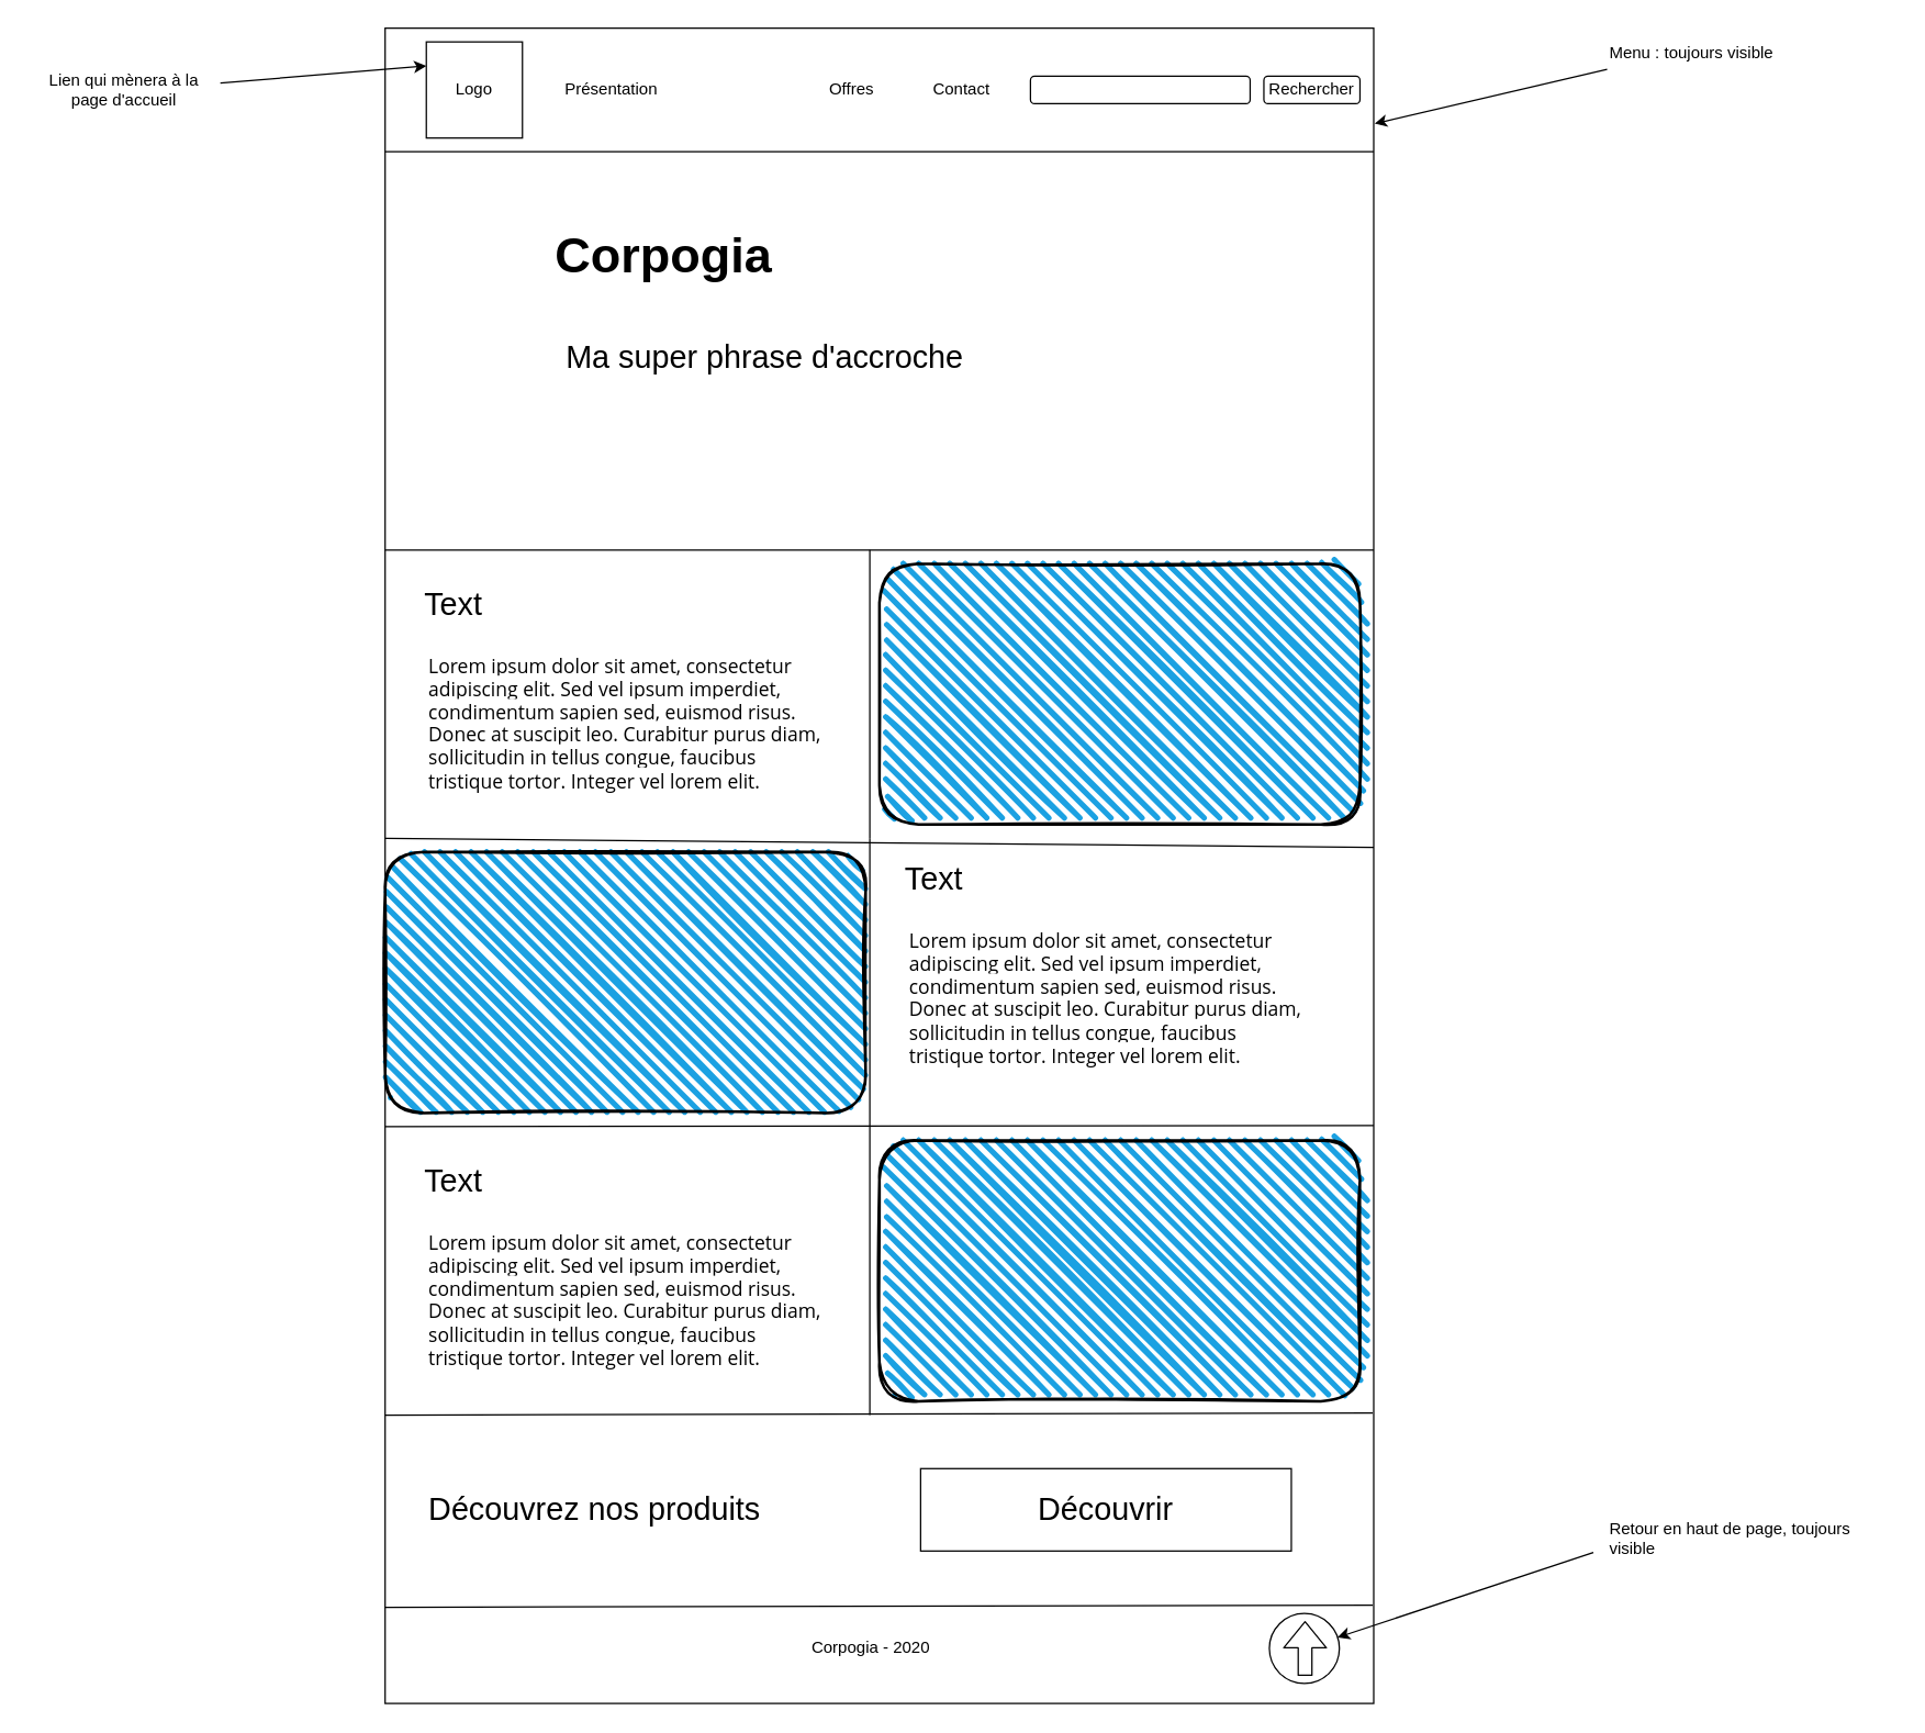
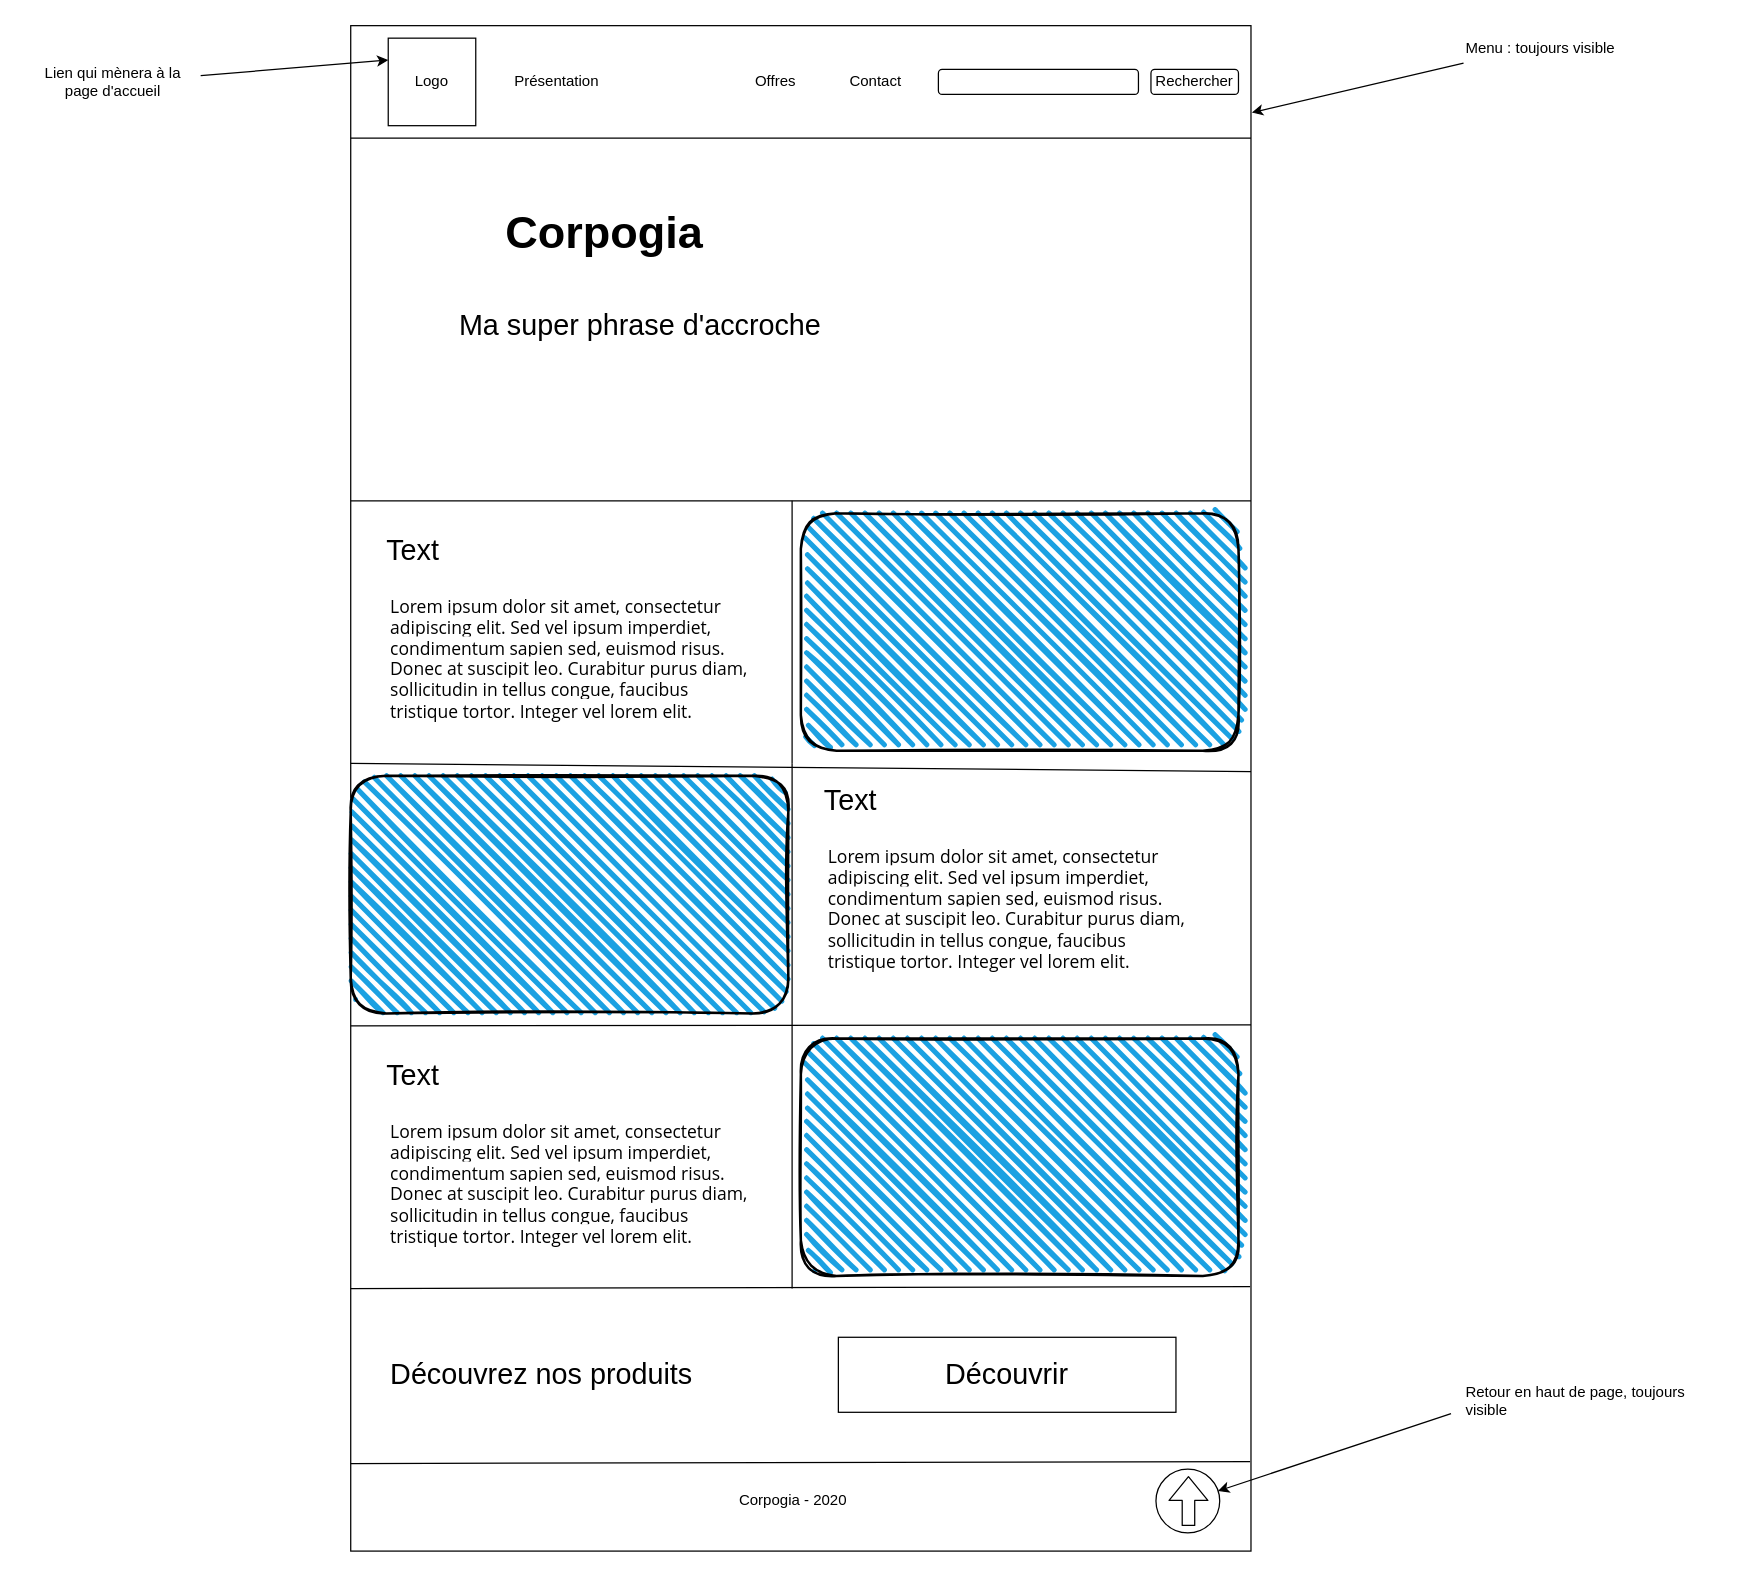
  <mxCell id="0" />
  <mxCell id="1" parent="0" />
  <mxCell id="2" value="" style="rounded=0;whiteSpace=wrap;html=1;" vertex="1" parent="1"><mxGeometry x="280" y="20" width="720" height="1220" as="geometry" /></mxCell>
  <mxCell id="3" value="" style="endArrow=none;html=1;" edge="1" parent="1"><mxGeometry width="50" height="50" relative="1" as="geometry"><mxPoint x="280" y="110" as="sourcePoint" /><mxPoint x="1000" y="110" as="targetPoint" /></mxGeometry></mxCell>
  <mxCell id="4" value="" style="whiteSpace=wrap;html=1;aspect=fixed;" vertex="1" parent="1"><mxGeometry x="310" y="30" width="70" height="70" as="geometry" /></mxCell>
  <mxCell id="5" value="Logo" style="text;html=1;strokeColor=none;fillColor=none;align=center;verticalAlign=middle;whiteSpace=wrap;rounded=0;" vertex="1" parent="1"><mxGeometry x="325" y="55" width="40" height="20" as="geometry" /></mxCell>
  <mxCell id="6" value="" style="endArrow=classic;html=1;entryX=0;entryY=0.25;entryDx=0;entryDy=0;" edge="1" parent="1" target="4"><mxGeometry width="50" height="50" relative="1" as="geometry"><mxPoint x="160" y="60" as="sourcePoint" /><mxPoint x="210" y="10" as="targetPoint" /></mxGeometry></mxCell>
  <mxCell id="7" value="Lien qui mènera à la page d'accueil" style="text;html=1;strokeColor=none;fillColor=none;align=center;verticalAlign=middle;whiteSpace=wrap;rounded=0;" vertex="1" parent="1"><mxGeometry x="20" y="55" width="140" height="20" as="geometry" /></mxCell>
  <mxCell id="8" value="Présentation" style="text;html=1;strokeColor=none;fillColor=none;align=center;verticalAlign=middle;whiteSpace=wrap;rounded=0;" vertex="1" parent="1"><mxGeometry x="400" y="55" width="90" height="20" as="geometry" /></mxCell>
  <mxCell id="9" value="Offres" style="text;html=1;strokeColor=none;fillColor=none;align=center;verticalAlign=middle;whiteSpace=wrap;rounded=0;" vertex="1" parent="1"><mxGeometry x="600" y="55" width="40" height="20" as="geometry" /></mxCell>
  <mxCell id="10" value="Contact" style="text;html=1;strokeColor=none;fillColor=none;align=center;verticalAlign=middle;whiteSpace=wrap;rounded=0;" vertex="1" parent="1"><mxGeometry x="680" y="55" width="40" height="20" as="geometry" /></mxCell>
  <mxCell id="11" value="" style="rounded=1;whiteSpace=wrap;html=1;" vertex="1" parent="1"><mxGeometry x="750" y="55" width="160" height="20" as="geometry" /></mxCell>
  <mxCell id="12" value="" style="rounded=1;whiteSpace=wrap;html=1;" vertex="1" parent="1"><mxGeometry x="920" y="55" width="70" height="20" as="geometry" /></mxCell>
  <mxCell id="13" value="Rechercher" style="text;html=1;strokeColor=none;fillColor=none;align=center;verticalAlign=middle;whiteSpace=wrap;rounded=0;" vertex="1" parent="1"><mxGeometry x="935" y="55" width="40" height="20" as="geometry" /></mxCell>
  <mxCell id="14" value="Corpogia" style="text;html=1;strokeColor=none;fillColor=none;align=center;verticalAlign=middle;whiteSpace=wrap;rounded=0;fontSize=36;fontStyle=1" vertex="1" parent="1"><mxGeometry x="375" y="150" width="216" height="70" as="geometry" /></mxCell>
  <mxCell id="15" value="" style="endArrow=none;html=1;fontSize=36;" edge="1" parent="1"><mxGeometry width="50" height="50" relative="1" as="geometry"><mxPoint x="280" y="400" as="sourcePoint" /><mxPoint x="1000" y="400" as="targetPoint" /></mxGeometry></mxCell>
- <mxCell id="16" value="Ma super phrase d'accroche" style="text;html=1;strokeColor=none;fillColor=none;align=left;verticalAlign=middle;whiteSpace=wrap;rounded=0;fontSize=23;" vertex="1" parent="1"><mxGeometry x="410" y="240" width="310" height="40" as="geometry" /></mxCell>
+ <mxCell id="16" value="Ma super phrase d'accroche" style="text;html=1;strokeColor=none;fillColor=none;align=left;verticalAlign=middle;whiteSpace=wrap;rounded=0;fontSize=23;" vertex="1" parent="1"><mxGeometry x="365" y="240" width="310" height="40" as="geometry" /></mxCell>
  <mxCell id="17" value="" style="endArrow=none;html=1;fontSize=23;entryX=1;entryY=0.489;entryDx=0;entryDy=0;entryPerimeter=0;" edge="1" parent="1" target="2"><mxGeometry width="50" height="50" relative="1" as="geometry"><mxPoint x="280" y="610" as="sourcePoint" /><mxPoint x="1000" y="620" as="targetPoint" /></mxGeometry></mxCell>
  <mxCell id="18" value="" style="endArrow=none;html=1;fontSize=23;" edge="1" parent="1"><mxGeometry width="50" height="50" relative="1" as="geometry"><mxPoint x="633" y="610" as="sourcePoint" /><mxPoint x="633" y="400" as="targetPoint" /></mxGeometry></mxCell>
  <mxCell id="19" value="Text" style="text;html=1;strokeColor=none;fillColor=none;align=center;verticalAlign=middle;whiteSpace=wrap;rounded=0;fontSize=23;" vertex="1" parent="1"><mxGeometry x="310" y="430" width="40" height="20" as="geometry" /></mxCell>
  <mxCell id="20" value="&lt;span style=&quot;font-family: &amp;#34;open sans&amp;#34; , &amp;#34;arial&amp;#34; , sans-serif ; text-align: justify ; background-color: rgb(255 , 255 , 255)&quot;&gt;Lorem ipsum dolor sit amet, consectetur adipiscing elit. Sed vel ipsum imperdiet, condimentum sapien sed, euismod risus. Donec at suscipit leo. Curabitur purus diam, sollicitudin in tellus congue, faucibus tristique tortor. Integer vel lorem elit.&lt;/span&gt;" style="text;html=1;strokeColor=none;fillColor=none;align=left;verticalAlign=top;whiteSpace=wrap;rounded=0;fontSize=14;" vertex="1" parent="1"><mxGeometry x="310" y="470" width="290" height="100" as="geometry" /></mxCell>
  <mxCell id="21" value="" style="rounded=1;whiteSpace=wrap;html=1;strokeWidth=2;fillWeight=4;hachureGap=8;hachureAngle=45;fillColor=#1ba1e2;sketch=1;fontSize=14;align=left;" vertex="1" parent="1"><mxGeometry x="640" y="410" width="350" height="190" as="geometry" /></mxCell>
  <mxCell id="22" value="Text" style="text;html=1;strokeColor=none;fillColor=none;align=center;verticalAlign=middle;whiteSpace=wrap;rounded=0;fontSize=23;" vertex="1" parent="1"><mxGeometry x="660" y="630" width="40" height="20" as="geometry" /></mxCell>
  <mxCell id="23" value="&lt;span style=&quot;font-family: &amp;#34;open sans&amp;#34; , &amp;#34;arial&amp;#34; , sans-serif ; text-align: justify ; background-color: rgb(255 , 255 , 255)&quot;&gt;Lorem ipsum dolor sit amet, consectetur adipiscing elit. Sed vel ipsum imperdiet, condimentum sapien sed, euismod risus. Donec at suscipit leo. Curabitur purus diam, sollicitudin in tellus congue, faucibus tristique tortor. Integer vel lorem elit.&lt;/span&gt;" style="text;html=1;strokeColor=none;fillColor=none;align=left;verticalAlign=top;whiteSpace=wrap;rounded=0;fontSize=14;" vertex="1" parent="1"><mxGeometry x="660" y="670" width="290" height="100" as="geometry" /></mxCell>
  <mxCell id="24" value="" style="endArrow=none;html=1;fontSize=23;" edge="1" parent="1"><mxGeometry width="50" height="50" relative="1" as="geometry"><mxPoint x="633" y="820" as="sourcePoint" /><mxPoint x="633" y="610" as="targetPoint" /></mxGeometry></mxCell>
  <mxCell id="25" value="" style="rounded=1;whiteSpace=wrap;html=1;strokeWidth=2;fillWeight=4;hachureGap=8;hachureAngle=45;fillColor=#1ba1e2;sketch=1;fontSize=14;align=left;" vertex="1" parent="1"><mxGeometry x="280" y="620" width="350" height="190" as="geometry" /></mxCell>
  <mxCell id="26" value="" style="endArrow=none;html=1;fontSize=14;entryX=1;entryY=0.655;entryDx=0;entryDy=0;entryPerimeter=0;" edge="1" parent="1" target="2"><mxGeometry width="50" height="50" relative="1" as="geometry"><mxPoint x="280" y="820" as="sourcePoint" /><mxPoint x="1000.72" y="820.69" as="targetPoint" /></mxGeometry></mxCell>
  <mxCell id="27" value="Text" style="text;html=1;strokeColor=none;fillColor=none;align=center;verticalAlign=middle;whiteSpace=wrap;rounded=0;fontSize=23;" vertex="1" parent="1"><mxGeometry x="310" y="850" width="40" height="20" as="geometry" /></mxCell>
  <mxCell id="28" value="&lt;span style=&quot;font-family: &amp;#34;open sans&amp;#34; , &amp;#34;arial&amp;#34; , sans-serif ; text-align: justify ; background-color: rgb(255 , 255 , 255)&quot;&gt;Lorem ipsum dolor sit amet, consectetur adipiscing elit. Sed vel ipsum imperdiet, condimentum sapien sed, euismod risus. Donec at suscipit leo. Curabitur purus diam, sollicitudin in tellus congue, faucibus tristique tortor. Integer vel lorem elit.&lt;/span&gt;" style="text;html=1;strokeColor=none;fillColor=none;align=left;verticalAlign=top;whiteSpace=wrap;rounded=0;fontSize=14;" vertex="1" parent="1"><mxGeometry x="310" y="890" width="290" height="100" as="geometry" /></mxCell>
  <mxCell id="29" value="" style="endArrow=none;html=1;fontSize=23;" edge="1" parent="1"><mxGeometry width="50" height="50" relative="1" as="geometry"><mxPoint x="633" y="1030" as="sourcePoint" /><mxPoint x="633" y="820" as="targetPoint" /></mxGeometry></mxCell>
  <mxCell id="30" value="" style="rounded=1;whiteSpace=wrap;html=1;strokeWidth=2;fillWeight=4;hachureGap=8;hachureAngle=45;fillColor=#1ba1e2;sketch=1;fontSize=14;align=left;" vertex="1" parent="1"><mxGeometry x="640" y="830" width="350" height="190" as="geometry" /></mxCell>
  <mxCell id="31" value="" style="endArrow=none;html=1;fontSize=23;entryX=0.999;entryY=0.55;entryDx=0;entryDy=0;entryPerimeter=0;" edge="1" parent="1"><mxGeometry width="50" height="50" relative="1" as="geometry"><mxPoint x="280" y="1030" as="sourcePoint" /><mxPoint x="999.28" y="1028.5" as="targetPoint" /></mxGeometry></mxCell>
  <mxCell id="32" value="Découvrez nos produits" style="text;html=1;strokeColor=none;fillColor=none;align=left;verticalAlign=middle;whiteSpace=wrap;rounded=0;fontSize=23;" vertex="1" parent="1"><mxGeometry x="310" y="1079" width="370" height="40" as="geometry" /></mxCell>
  <mxCell id="33" value="" style="rounded=0;whiteSpace=wrap;html=1;fontSize=23;align=left;" vertex="1" parent="1"><mxGeometry x="670" y="1069" width="270" height="60" as="geometry" /></mxCell>
  <mxCell id="34" value="Découvrir" style="text;html=1;strokeColor=none;fillColor=none;align=center;verticalAlign=middle;whiteSpace=wrap;rounded=0;fontSize=23;" vertex="1" parent="1"><mxGeometry x="785" y="1089" width="40" height="20" as="geometry" /></mxCell>
  <mxCell id="35" value="" style="endArrow=none;html=1;fontSize=23;entryX=0.999;entryY=0.55;entryDx=0;entryDy=0;entryPerimeter=0;" edge="1" parent="1"><mxGeometry width="50" height="50" relative="1" as="geometry"><mxPoint x="280" y="1170" as="sourcePoint" /><mxPoint x="999.28" y="1168.5" as="targetPoint" /></mxGeometry></mxCell>
  <mxCell id="36" value="Corpogia - 2020" style="text;html=1;strokeColor=none;fillColor=none;align=center;verticalAlign=middle;whiteSpace=wrap;rounded=0;fontSize=12;" vertex="1" parent="1"><mxGeometry x="526" y="1190" width="216" height="20" as="geometry" /></mxCell>
  <mxCell id="37" value="" style="ellipse;whiteSpace=wrap;html=1;aspect=fixed;fontSize=12;align=left;" vertex="1" parent="1"><mxGeometry x="924" y="1174.5" width="51" height="51" as="geometry" /></mxCell>
  <mxCell id="38" value="" style="shape=flexArrow;endArrow=classic;html=1;fontSize=12;" edge="1" parent="1"><mxGeometry width="50" height="50" relative="1" as="geometry"><mxPoint x="950" y="1220" as="sourcePoint" /><mxPoint x="950" y="1180" as="targetPoint" /></mxGeometry></mxCell>
  <mxCell id="39" value="" style="endArrow=classic;html=1;fontSize=12;" edge="1" parent="1" target="37"><mxGeometry width="50" height="50" relative="1" as="geometry"><mxPoint x="1160" y="1130" as="sourcePoint" /><mxPoint x="1210" y="1080" as="targetPoint" /></mxGeometry></mxCell>
  <mxCell id="40" value="Retour en haut de page, toujours visible" style="text;html=1;strokeColor=none;fillColor=none;align=left;verticalAlign=middle;whiteSpace=wrap;rounded=0;fontSize=12;" vertex="1" parent="1"><mxGeometry x="1170" y="1099" width="210" height="41" as="geometry" /></mxCell>
  <mxCell id="41" value="" style="endArrow=classic;html=1;fontSize=12;entryX=1.001;entryY=0.057;entryDx=0;entryDy=0;entryPerimeter=0;" edge="1" parent="1" target="2"><mxGeometry width="50" height="50" relative="1" as="geometry"><mxPoint x="1170" y="50" as="sourcePoint" /><mxPoint x="1220" y="0" as="targetPoint" /></mxGeometry></mxCell>
  <mxCell id="42" value="Menu : toujours visible" style="text;html=1;strokeColor=none;fillColor=none;align=left;verticalAlign=middle;whiteSpace=wrap;rounded=0;fontSize=12;" vertex="1" parent="1"><mxGeometry x="1170" y="20" width="140" height="35" as="geometry" /></mxCell>
